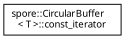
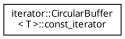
  digraph {
    rankdir=TB
    fontname="Noto Sans"
-   n1 [color=black fillcolor=white fontname="Noto Sans" fontsize=10 height=0.2 label="spore::CircularBuffer\l\< T \>::const_iterator" shape=record style=filled width=0.4]
+   n1 [color=black fillcolor=white fontname="Noto Sans" fontsize=10 height=0.2 label="iterator::CircularBuffer\l\< T \>::const_iterator" shape=record style=filled width=0.4]
  }
